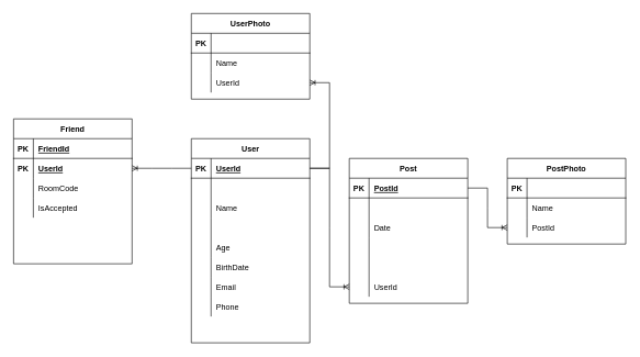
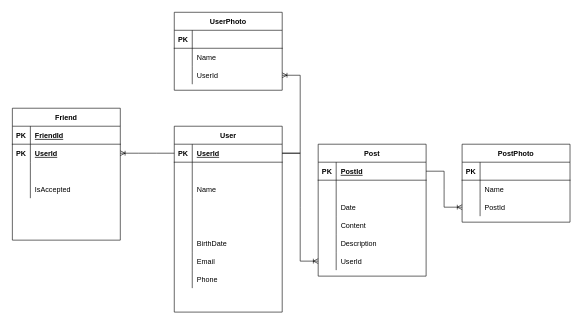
  <mxCell id="0" />
  <mxCell id="1" parent="0" />
  <mxCell id="2" value="User" style="shape=table;startSize=30;container=1;collapsible=1;childLayout=tableLayout;fixedRows=1;rowLines=0;fontStyle=1;align=center;resizeLast=1;" parent="1" vertex="1"><mxGeometry x="290" y="210" width="180" height="310" as="geometry" /></mxCell>
  <mxCell id="3" value="" style="shape=partialRectangle;collapsible=0;dropTarget=0;pointerEvents=0;fillColor=none;top=0;left=0;bottom=1;right=0;points=[[0,0.5],[1,0.5]];portConstraint=eastwest;" parent="2" vertex="1"><mxGeometry y="30" width="180" height="30" as="geometry" /></mxCell>
  <mxCell id="4" value="PK" style="shape=partialRectangle;connectable=0;fillColor=none;top=0;left=0;bottom=0;right=0;fontStyle=1;overflow=hidden;" parent="3" vertex="1"><mxGeometry width="30" height="30" as="geometry"><mxRectangle width="30" height="30" as="alternateBounds" /></mxGeometry></mxCell>
  <mxCell id="5" value="UserId" style="shape=partialRectangle;connectable=0;fillColor=none;top=0;left=0;bottom=0;right=0;align=left;spacingLeft=6;fontStyle=5;overflow=hidden;" parent="3" vertex="1"><mxGeometry x="30" width="150" height="30" as="geometry"><mxRectangle width="150" height="30" as="alternateBounds" /></mxGeometry></mxCell>
  <mxCell id="6" value="" style="shape=partialRectangle;collapsible=0;dropTarget=0;pointerEvents=0;fillColor=none;top=0;left=0;bottom=0;right=0;points=[[0,0.5],[1,0.5]];portConstraint=eastwest;" parent="2" vertex="1"><mxGeometry y="60" width="180" height="30" as="geometry" /></mxCell>
  <mxCell id="7" value="" style="shape=partialRectangle;connectable=0;fillColor=none;top=0;left=0;bottom=0;right=0;editable=1;overflow=hidden;" parent="6" vertex="1"><mxGeometry width="30" height="30" as="geometry"><mxRectangle width="30" height="30" as="alternateBounds" /></mxGeometry></mxCell>
  <mxCell id="8" value="" style="shape=partialRectangle;collapsible=0;dropTarget=0;pointerEvents=0;fillColor=none;top=0;left=0;bottom=0;right=0;points=[[0,0.5],[1,0.5]];portConstraint=eastwest;" parent="2" vertex="1"><mxGeometry y="90" width="180" height="30" as="geometry" /></mxCell>
  <mxCell id="9" value="" style="shape=partialRectangle;connectable=0;fillColor=none;top=0;left=0;bottom=0;right=0;editable=1;overflow=hidden;" parent="8" vertex="1"><mxGeometry width="30" height="30" as="geometry"><mxRectangle width="30" height="30" as="alternateBounds" /></mxGeometry></mxCell>
  <mxCell id="10" value="Name" style="shape=partialRectangle;connectable=0;fillColor=none;top=0;left=0;bottom=0;right=0;align=left;spacingLeft=6;overflow=hidden;" parent="8" vertex="1"><mxGeometry x="30" width="150" height="30" as="geometry"><mxRectangle width="150" height="30" as="alternateBounds" /></mxGeometry></mxCell>
  <mxCell id="11" value="" style="shape=partialRectangle;collapsible=0;dropTarget=0;pointerEvents=0;fillColor=none;top=0;left=0;bottom=0;right=0;points=[[0,0.5],[1,0.5]];portConstraint=eastwest;" parent="2" vertex="1"><mxGeometry y="120" width="180" height="30" as="geometry" /></mxCell>
  <mxCell id="12" value="" style="shape=partialRectangle;connectable=0;fillColor=none;top=0;left=0;bottom=0;right=0;editable=1;overflow=hidden;" parent="11" vertex="1"><mxGeometry width="30" height="30" as="geometry"><mxRectangle width="30" height="30" as="alternateBounds" /></mxGeometry></mxCell>
  <mxCell id="13" value="" style="shape=partialRectangle;collapsible=0;dropTarget=0;pointerEvents=0;fillColor=none;top=0;left=0;bottom=0;right=0;points=[[0,0.5],[1,0.5]];portConstraint=eastwest;" parent="2" vertex="1"><mxGeometry y="150" width="180" height="30" as="geometry" /></mxCell>
  <mxCell id="14" value="" style="shape=partialRectangle;connectable=0;fillColor=none;top=0;left=0;bottom=0;right=0;editable=1;overflow=hidden;" parent="13" vertex="1"><mxGeometry width="30" height="30" as="geometry"><mxRectangle width="30" height="30" as="alternateBounds" /></mxGeometry></mxCell>
- <mxCell id="15" value="Age" style="shape=partialRectangle;connectable=0;fillColor=none;top=0;left=0;bottom=0;right=0;align=left;spacingLeft=6;overflow=hidden;" parent="13" vertex="1"><mxGeometry x="30" width="150" height="30" as="geometry"><mxRectangle width="150" height="30" as="alternateBounds" /></mxGeometry></mxCell>
  <mxCell id="16" value="" style="shape=partialRectangle;collapsible=0;dropTarget=0;pointerEvents=0;fillColor=none;top=0;left=0;bottom=0;right=0;points=[[0,0.5],[1,0.5]];portConstraint=eastwest;" parent="2" vertex="1"><mxGeometry y="180" width="180" height="30" as="geometry" /></mxCell>
  <mxCell id="17" value="" style="shape=partialRectangle;connectable=0;fillColor=none;top=0;left=0;bottom=0;right=0;editable=1;overflow=hidden;" parent="16" vertex="1"><mxGeometry width="30" height="30" as="geometry"><mxRectangle width="30" height="30" as="alternateBounds" /></mxGeometry></mxCell>
  <mxCell id="18" value="BirthDate" style="shape=partialRectangle;connectable=0;fillColor=none;top=0;left=0;bottom=0;right=0;align=left;spacingLeft=6;overflow=hidden;" parent="16" vertex="1"><mxGeometry x="30" width="150" height="30" as="geometry"><mxRectangle width="150" height="30" as="alternateBounds" /></mxGeometry></mxCell>
  <mxCell id="19" value="" style="shape=partialRectangle;collapsible=0;dropTarget=0;pointerEvents=0;fillColor=none;top=0;left=0;bottom=0;right=0;points=[[0,0.5],[1,0.5]];portConstraint=eastwest;" parent="2" vertex="1"><mxGeometry y="210" width="180" height="30" as="geometry" /></mxCell>
  <mxCell id="20" value="" style="shape=partialRectangle;connectable=0;fillColor=none;top=0;left=0;bottom=0;right=0;editable=1;overflow=hidden;" parent="19" vertex="1"><mxGeometry width="30" height="30" as="geometry"><mxRectangle width="30" height="30" as="alternateBounds" /></mxGeometry></mxCell>
  <mxCell id="21" value="Email" style="shape=partialRectangle;connectable=0;fillColor=none;top=0;left=0;bottom=0;right=0;align=left;spacingLeft=6;overflow=hidden;" parent="19" vertex="1"><mxGeometry x="30" width="150" height="30" as="geometry"><mxRectangle width="150" height="30" as="alternateBounds" /></mxGeometry></mxCell>
  <mxCell id="22" value="" style="shape=partialRectangle;collapsible=0;dropTarget=0;pointerEvents=0;fillColor=none;top=0;left=0;bottom=0;right=0;points=[[0,0.5],[1,0.5]];portConstraint=eastwest;" parent="2" vertex="1"><mxGeometry y="240" width="180" height="30" as="geometry" /></mxCell>
  <mxCell id="23" value="" style="shape=partialRectangle;connectable=0;fillColor=none;top=0;left=0;bottom=0;right=0;editable=1;overflow=hidden;" parent="22" vertex="1"><mxGeometry width="30" height="30" as="geometry"><mxRectangle width="30" height="30" as="alternateBounds" /></mxGeometry></mxCell>
  <mxCell id="24" value="Phone" style="shape=partialRectangle;connectable=0;fillColor=none;top=0;left=0;bottom=0;right=0;align=left;spacingLeft=6;overflow=hidden;" parent="22" vertex="1"><mxGeometry x="30" width="150" height="30" as="geometry"><mxRectangle width="150" height="30" as="alternateBounds" /></mxGeometry></mxCell>
  <mxCell id="25" value="" style="shape=partialRectangle;collapsible=0;dropTarget=0;pointerEvents=0;fillColor=none;top=0;left=0;bottom=0;right=0;points=[[0,0.5],[1,0.5]];portConstraint=eastwest;" parent="2" vertex="1"><mxGeometry y="270" width="180" height="30" as="geometry" /></mxCell>
  <mxCell id="26" value="" style="shape=partialRectangle;connectable=0;fillColor=none;top=0;left=0;bottom=0;right=0;editable=1;overflow=hidden;" parent="25" vertex="1"><mxGeometry width="30" height="30" as="geometry"><mxRectangle width="30" height="30" as="alternateBounds" /></mxGeometry></mxCell>
  <mxCell id="27" value="Post" style="shape=table;startSize=30;container=1;collapsible=1;childLayout=tableLayout;fixedRows=1;rowLines=0;fontStyle=1;align=center;resizeLast=1;" parent="1" vertex="1"><mxGeometry x="530" y="240" width="180" height="220" as="geometry" /></mxCell>
  <mxCell id="28" value="" style="shape=partialRectangle;collapsible=0;dropTarget=0;pointerEvents=0;fillColor=none;top=0;left=0;bottom=1;right=0;points=[[0,0.5],[1,0.5]];portConstraint=eastwest;" parent="27" vertex="1"><mxGeometry y="30" width="180" height="30" as="geometry" /></mxCell>
  <mxCell id="29" value="PK" style="shape=partialRectangle;connectable=0;fillColor=none;top=0;left=0;bottom=0;right=0;fontStyle=1;overflow=hidden;" parent="28" vertex="1"><mxGeometry width="30" height="30" as="geometry"><mxRectangle width="30" height="30" as="alternateBounds" /></mxGeometry></mxCell>
  <mxCell id="30" value="PostId" style="shape=partialRectangle;connectable=0;fillColor=none;top=0;left=0;bottom=0;right=0;align=left;spacingLeft=6;fontStyle=5;overflow=hidden;" parent="28" vertex="1"><mxGeometry x="30" width="150" height="30" as="geometry"><mxRectangle width="150" height="30" as="alternateBounds" /></mxGeometry></mxCell>
  <mxCell id="31" value="" style="shape=partialRectangle;collapsible=0;dropTarget=0;pointerEvents=0;fillColor=none;top=0;left=0;bottom=0;right=0;points=[[0,0.5],[1,0.5]];portConstraint=eastwest;" parent="27" vertex="1"><mxGeometry y="60" width="180" height="30" as="geometry" /></mxCell>
  <mxCell id="32" value="" style="shape=partialRectangle;connectable=0;fillColor=none;top=0;left=0;bottom=0;right=0;editable=1;overflow=hidden;" parent="31" vertex="1"><mxGeometry width="30" height="30" as="geometry"><mxRectangle width="30" height="30" as="alternateBounds" /></mxGeometry></mxCell>
  <mxCell id="33" value="" style="shape=partialRectangle;collapsible=0;dropTarget=0;pointerEvents=0;fillColor=none;top=0;left=0;bottom=0;right=0;points=[[0,0.5],[1,0.5]];portConstraint=eastwest;" parent="27" vertex="1"><mxGeometry y="90" width="180" height="30" as="geometry" /></mxCell>
  <mxCell id="34" value="" style="shape=partialRectangle;connectable=0;fillColor=none;top=0;left=0;bottom=0;right=0;editable=1;overflow=hidden;" parent="33" vertex="1"><mxGeometry width="30" height="30" as="geometry"><mxRectangle width="30" height="30" as="alternateBounds" /></mxGeometry></mxCell>
  <mxCell id="35" value="Date" style="shape=partialRectangle;connectable=0;fillColor=none;top=0;left=0;bottom=0;right=0;align=left;spacingLeft=6;overflow=hidden;" parent="33" vertex="1"><mxGeometry x="30" width="150" height="30" as="geometry"><mxRectangle width="150" height="30" as="alternateBounds" /></mxGeometry></mxCell>
  <mxCell id="36" value="" style="shape=partialRectangle;collapsible=0;dropTarget=0;pointerEvents=0;fillColor=none;top=0;left=0;bottom=0;right=0;points=[[0,0.5],[1,0.5]];portConstraint=eastwest;" parent="27" vertex="1"><mxGeometry y="120" width="180" height="30" as="geometry" /></mxCell>
  <mxCell id="37" value="" style="shape=partialRectangle;connectable=0;fillColor=none;top=0;left=0;bottom=0;right=0;editable=1;overflow=hidden;" parent="36" vertex="1"><mxGeometry width="30" height="30" as="geometry"><mxRectangle width="30" height="30" as="alternateBounds" /></mxGeometry></mxCell>
+ <mxCell id="38" value="Content" style="shape=partialRectangle;connectable=0;fillColor=none;top=0;left=0;bottom=0;right=0;align=left;spacingLeft=6;overflow=hidden;" parent="36" vertex="1"><mxGeometry x="30" width="150" height="30" as="geometry"><mxRectangle width="150" height="30" as="alternateBounds" /></mxGeometry></mxCell>
  <mxCell id="39" value="" style="shape=partialRectangle;collapsible=0;dropTarget=0;pointerEvents=0;fillColor=none;top=0;left=0;bottom=0;right=0;points=[[0,0.5],[1,0.5]];portConstraint=eastwest;" parent="27" vertex="1"><mxGeometry y="150" width="180" height="30" as="geometry" /></mxCell>
  <mxCell id="40" value="" style="shape=partialRectangle;connectable=0;fillColor=none;top=0;left=0;bottom=0;right=0;editable=1;overflow=hidden;" parent="39" vertex="1"><mxGeometry width="30" height="30" as="geometry"><mxRectangle width="30" height="30" as="alternateBounds" /></mxGeometry></mxCell>
+ <mxCell id="41" value="Description" style="shape=partialRectangle;connectable=0;fillColor=none;top=0;left=0;bottom=0;right=0;align=left;spacingLeft=6;overflow=hidden;" parent="39" vertex="1"><mxGeometry x="30" width="150" height="30" as="geometry"><mxRectangle width="150" height="30" as="alternateBounds" /></mxGeometry></mxCell>
  <mxCell id="42" value="" style="shape=partialRectangle;collapsible=0;dropTarget=0;pointerEvents=0;fillColor=none;top=0;left=0;bottom=0;right=0;points=[[0,0.5],[1,0.5]];portConstraint=eastwest;" parent="27" vertex="1"><mxGeometry y="180" width="180" height="30" as="geometry" /></mxCell>
  <mxCell id="43" value="" style="shape=partialRectangle;connectable=0;fillColor=none;top=0;left=0;bottom=0;right=0;editable=1;overflow=hidden;" parent="42" vertex="1"><mxGeometry width="30" height="30" as="geometry"><mxRectangle width="30" height="30" as="alternateBounds" /></mxGeometry></mxCell>
  <mxCell id="44" value="UserId" style="shape=partialRectangle;connectable=0;fillColor=none;top=0;left=0;bottom=0;right=0;align=left;spacingLeft=6;overflow=hidden;" parent="42" vertex="1"><mxGeometry x="30" width="150" height="30" as="geometry"><mxRectangle width="150" height="30" as="alternateBounds" /></mxGeometry></mxCell>
  <mxCell id="45" value="PostPhoto" style="shape=table;startSize=30;container=1;collapsible=1;childLayout=tableLayout;fixedRows=1;rowLines=0;fontStyle=1;align=center;resizeLast=1;" parent="1" vertex="1"><mxGeometry x="770" y="240" width="180" height="130" as="geometry" /></mxCell>
  <mxCell id="46" value="" style="shape=partialRectangle;collapsible=0;dropTarget=0;pointerEvents=0;fillColor=none;top=0;left=0;bottom=1;right=0;points=[[0,0.5],[1,0.5]];portConstraint=eastwest;" parent="45" vertex="1"><mxGeometry y="30" width="180" height="30" as="geometry" /></mxCell>
  <mxCell id="47" value="PK" style="shape=partialRectangle;connectable=0;fillColor=none;top=0;left=0;bottom=0;right=0;fontStyle=1;overflow=hidden;" parent="46" vertex="1"><mxGeometry width="30" height="30" as="geometry"><mxRectangle width="30" height="30" as="alternateBounds" /></mxGeometry></mxCell>
  <mxCell id="48" value="" style="shape=partialRectangle;collapsible=0;dropTarget=0;pointerEvents=0;fillColor=none;top=0;left=0;bottom=0;right=0;points=[[0,0.5],[1,0.5]];portConstraint=eastwest;" parent="45" vertex="1"><mxGeometry y="60" width="180" height="30" as="geometry" /></mxCell>
  <mxCell id="49" value="" style="shape=partialRectangle;connectable=0;fillColor=none;top=0;left=0;bottom=0;right=0;editable=1;overflow=hidden;" parent="48" vertex="1"><mxGeometry width="30" height="30" as="geometry"><mxRectangle width="30" height="30" as="alternateBounds" /></mxGeometry></mxCell>
  <mxCell id="50" value="Name" style="shape=partialRectangle;connectable=0;fillColor=none;top=0;left=0;bottom=0;right=0;align=left;spacingLeft=6;overflow=hidden;" parent="48" vertex="1"><mxGeometry x="30" width="150" height="30" as="geometry"><mxRectangle width="150" height="30" as="alternateBounds" /></mxGeometry></mxCell>
  <mxCell id="51" value="" style="shape=partialRectangle;collapsible=0;dropTarget=0;pointerEvents=0;fillColor=none;top=0;left=0;bottom=0;right=0;points=[[0,0.5],[1,0.5]];portConstraint=eastwest;" parent="45" vertex="1"><mxGeometry y="90" width="180" height="30" as="geometry" /></mxCell>
  <mxCell id="52" value="" style="shape=partialRectangle;connectable=0;fillColor=none;top=0;left=0;bottom=0;right=0;editable=1;overflow=hidden;" parent="51" vertex="1"><mxGeometry width="30" height="30" as="geometry"><mxRectangle width="30" height="30" as="alternateBounds" /></mxGeometry></mxCell>
  <mxCell id="53" value="PostId" style="shape=partialRectangle;connectable=0;fillColor=none;top=0;left=0;bottom=0;right=0;align=left;spacingLeft=6;overflow=hidden;" parent="51" vertex="1"><mxGeometry x="30" width="150" height="30" as="geometry"><mxRectangle width="150" height="30" as="alternateBounds" /></mxGeometry></mxCell>
  <mxCell id="54" value="" style="edgeStyle=entityRelationEdgeStyle;fontSize=12;html=1;endArrow=ERoneToMany;rounded=0;" parent="1" source="3" target="42" edge="1"><mxGeometry width="100" height="100" relative="1" as="geometry"><mxPoint x="410" y="540" as="sourcePoint" /><mxPoint x="510" y="440" as="targetPoint" /></mxGeometry></mxCell>
  <mxCell id="55" value="" style="edgeStyle=entityRelationEdgeStyle;fontSize=12;html=1;endArrow=ERoneToMany;rounded=0;" parent="1" source="28" target="51" edge="1"><mxGeometry width="100" height="100" relative="1" as="geometry"><mxPoint x="760" y="430" as="sourcePoint" /><mxPoint x="860" y="330" as="targetPoint" /></mxGeometry></mxCell>
  <mxCell id="56" value="UserPhoto" style="shape=table;startSize=30;container=1;collapsible=1;childLayout=tableLayout;fixedRows=1;rowLines=0;fontStyle=1;align=center;resizeLast=1;" parent="1" vertex="1"><mxGeometry x="290" y="20" width="180" height="130" as="geometry" /></mxCell>
  <mxCell id="57" value="" style="shape=partialRectangle;collapsible=0;dropTarget=0;pointerEvents=0;fillColor=none;top=0;left=0;bottom=1;right=0;points=[[0,0.5],[1,0.5]];portConstraint=eastwest;" parent="56" vertex="1"><mxGeometry y="30" width="180" height="30" as="geometry" /></mxCell>
  <mxCell id="58" value="PK" style="shape=partialRectangle;connectable=0;fillColor=none;top=0;left=0;bottom=0;right=0;fontStyle=1;overflow=hidden;" parent="57" vertex="1"><mxGeometry width="30" height="30" as="geometry"><mxRectangle width="30" height="30" as="alternateBounds" /></mxGeometry></mxCell>
  <mxCell id="59" value="" style="shape=partialRectangle;collapsible=0;dropTarget=0;pointerEvents=0;fillColor=none;top=0;left=0;bottom=0;right=0;points=[[0,0.5],[1,0.5]];portConstraint=eastwest;" parent="56" vertex="1"><mxGeometry y="60" width="180" height="30" as="geometry" /></mxCell>
  <mxCell id="60" value="" style="shape=partialRectangle;connectable=0;fillColor=none;top=0;left=0;bottom=0;right=0;editable=1;overflow=hidden;" parent="59" vertex="1"><mxGeometry width="30" height="30" as="geometry"><mxRectangle width="30" height="30" as="alternateBounds" /></mxGeometry></mxCell>
  <mxCell id="61" value="Name" style="shape=partialRectangle;connectable=0;fillColor=none;top=0;left=0;bottom=0;right=0;align=left;spacingLeft=6;overflow=hidden;" parent="59" vertex="1"><mxGeometry x="30" width="150" height="30" as="geometry"><mxRectangle width="150" height="30" as="alternateBounds" /></mxGeometry></mxCell>
  <mxCell id="62" value="" style="shape=partialRectangle;collapsible=0;dropTarget=0;pointerEvents=0;fillColor=none;top=0;left=0;bottom=0;right=0;points=[[0,0.5],[1,0.5]];portConstraint=eastwest;" parent="56" vertex="1"><mxGeometry y="90" width="180" height="30" as="geometry" /></mxCell>
  <mxCell id="63" value="" style="shape=partialRectangle;connectable=0;fillColor=none;top=0;left=0;bottom=0;right=0;editable=1;overflow=hidden;" parent="62" vertex="1"><mxGeometry width="30" height="30" as="geometry"><mxRectangle width="30" height="30" as="alternateBounds" /></mxGeometry></mxCell>
  <mxCell id="64" value="UserId" style="shape=partialRectangle;connectable=0;fillColor=none;top=0;left=0;bottom=0;right=0;align=left;spacingLeft=6;overflow=hidden;" parent="62" vertex="1"><mxGeometry x="30" width="150" height="30" as="geometry"><mxRectangle width="150" height="30" as="alternateBounds" /></mxGeometry></mxCell>
  <mxCell id="65" value="" style="edgeStyle=entityRelationEdgeStyle;fontSize=12;html=1;endArrow=ERoneToMany;rounded=0;" parent="1" source="3" target="62" edge="1"><mxGeometry width="100" height="100" relative="1" as="geometry"><mxPoint x="110" y="290" as="sourcePoint" /><mxPoint x="210" y="190" as="targetPoint" /></mxGeometry></mxCell>
  <mxCell id="66" value="Friend" style="shape=table;startSize=30;container=1;collapsible=1;childLayout=tableLayout;fixedRows=1;rowLines=0;fontStyle=1;align=center;resizeLast=1;" parent="1" vertex="1"><mxGeometry x="20" y="180" width="180" height="220" as="geometry" /></mxCell>
  <mxCell id="67" value="" style="shape=partialRectangle;collapsible=0;dropTarget=0;pointerEvents=0;fillColor=none;top=0;left=0;bottom=1;right=0;points=[[0,0.5],[1,0.5]];portConstraint=eastwest;" parent="66" vertex="1"><mxGeometry y="30" width="180" height="30" as="geometry" /></mxCell>
  <mxCell id="68" value="PK" style="shape=partialRectangle;connectable=0;fillColor=none;top=0;left=0;bottom=0;right=0;fontStyle=1;overflow=hidden;" parent="67" vertex="1"><mxGeometry width="30" height="30" as="geometry"><mxRectangle width="30" height="30" as="alternateBounds" /></mxGeometry></mxCell>
  <mxCell id="69" value="FriendId" style="shape=partialRectangle;connectable=0;fillColor=none;top=0;left=0;bottom=0;right=0;align=left;spacingLeft=6;fontStyle=5;overflow=hidden;" parent="67" vertex="1"><mxGeometry x="30" width="150" height="30" as="geometry"><mxRectangle width="150" height="30" as="alternateBounds" /></mxGeometry></mxCell>
  <mxCell id="70" value="" style="shape=partialRectangle;collapsible=0;dropTarget=0;pointerEvents=0;fillColor=none;top=0;left=0;bottom=0;right=0;points=[[0,0.5],[1,0.5]];portConstraint=eastwest;" parent="66" vertex="1"><mxGeometry y="60" width="180" height="30" as="geometry" /></mxCell>
  <mxCell id="71" value="PK" style="shape=partialRectangle;connectable=0;fillColor=none;top=0;left=0;bottom=0;right=0;editable=1;overflow=hidden;fontStyle=1" parent="70" vertex="1"><mxGeometry width="30" height="30" as="geometry"><mxRectangle width="30" height="30" as="alternateBounds" /></mxGeometry></mxCell>
  <mxCell id="72" value="UserId" style="shape=partialRectangle;connectable=0;fillColor=none;top=0;left=0;bottom=0;right=0;align=left;spacingLeft=6;overflow=hidden;fontStyle=5" parent="70" vertex="1"><mxGeometry x="30" width="150" height="30" as="geometry"><mxRectangle width="150" height="30" as="alternateBounds" /></mxGeometry></mxCell>
  <mxCell id="73" value="" style="shape=partialRectangle;collapsible=0;dropTarget=0;pointerEvents=0;fillColor=none;top=0;left=0;bottom=0;right=0;points=[[0,0.5],[1,0.5]];portConstraint=eastwest;" parent="66" vertex="1"><mxGeometry y="90" width="180" height="30" as="geometry" /></mxCell>
  <mxCell id="74" value="" style="shape=partialRectangle;connectable=0;fillColor=none;top=0;left=0;bottom=0;right=0;editable=1;overflow=hidden;" parent="73" vertex="1"><mxGeometry width="30" height="30" as="geometry"><mxRectangle width="30" height="30" as="alternateBounds" /></mxGeometry></mxCell>
- <mxCell id="75" value="RoomCode" style="shape=partialRectangle;connectable=0;fillColor=none;top=0;left=0;bottom=0;right=0;align=left;spacingLeft=6;overflow=hidden;" parent="73" vertex="1"><mxGeometry x="30" width="150" height="30" as="geometry"><mxRectangle width="150" height="30" as="alternateBounds" /></mxGeometry></mxCell>
  <mxCell id="76" value="" style="shape=partialRectangle;collapsible=0;dropTarget=0;pointerEvents=0;fillColor=none;top=0;left=0;bottom=0;right=0;points=[[0,0.5],[1,0.5]];portConstraint=eastwest;" parent="66" vertex="1"><mxGeometry y="120" width="180" height="30" as="geometry" /></mxCell>
  <mxCell id="77" value="" style="shape=partialRectangle;connectable=0;fillColor=none;top=0;left=0;bottom=0;right=0;editable=1;overflow=hidden;" parent="76" vertex="1"><mxGeometry width="30" height="30" as="geometry"><mxRectangle width="30" height="30" as="alternateBounds" /></mxGeometry></mxCell>
  <mxCell id="78" value="IsAccepted" style="shape=partialRectangle;connectable=0;fillColor=none;top=0;left=0;bottom=0;right=0;align=left;spacingLeft=6;overflow=hidden;" parent="76" vertex="1"><mxGeometry x="30" width="150" height="30" as="geometry"><mxRectangle width="150" height="30" as="alternateBounds" /></mxGeometry></mxCell>
  <mxCell id="79" value="" style="shape=partialRectangle;collapsible=0;dropTarget=0;pointerEvents=0;fillColor=none;top=0;left=0;bottom=0;right=0;points=[[0,0.5],[1,0.5]];portConstraint=eastwest;" parent="66" vertex="1"><mxGeometry y="150" width="180" height="30" as="geometry" /></mxCell>
  <mxCell id="80" value="" style="shape=partialRectangle;connectable=0;fillColor=none;top=0;left=0;bottom=0;right=0;editable=1;overflow=hidden;" parent="79" vertex="1"><mxGeometry width="30" height="30" as="geometry"><mxRectangle width="30" height="30" as="alternateBounds" /></mxGeometry></mxCell>
  <mxCell id="81" value="" style="shape=partialRectangle;collapsible=0;dropTarget=0;pointerEvents=0;fillColor=none;top=0;left=0;bottom=0;right=0;points=[[0,0.5],[1,0.5]];portConstraint=eastwest;" parent="66" vertex="1"><mxGeometry y="180" width="180" height="30" as="geometry" /></mxCell>
  <mxCell id="82" value="" style="shape=partialRectangle;connectable=0;fillColor=none;top=0;left=0;bottom=0;right=0;editable=1;overflow=hidden;" parent="81" vertex="1"><mxGeometry width="30" height="30" as="geometry"><mxRectangle width="30" height="30" as="alternateBounds" /></mxGeometry></mxCell>
  <mxCell id="83" value="" style="edgeStyle=entityRelationEdgeStyle;fontSize=12;html=1;endArrow=ERoneToMany;rounded=0;" parent="1" source="3" target="70" edge="1"><mxGeometry width="100" height="100" relative="1" as="geometry"><mxPoint x="180" y="270" as="sourcePoint" /><mxPoint x="220" y="360" as="targetPoint" /></mxGeometry></mxCell>
